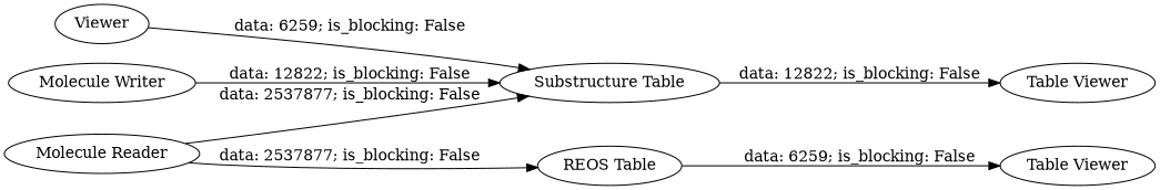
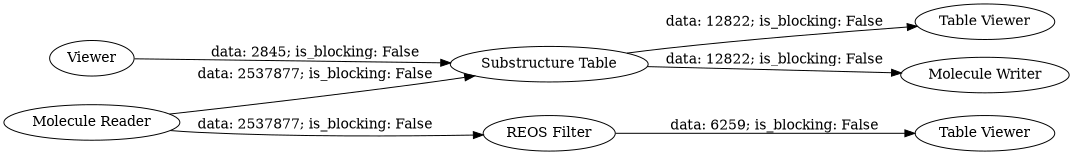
  digraph {
    rankdir=LR
    n1 [label="Table Viewer"]
    n2 [label=Viewer]
    n3 [label="Substructure Table"]
    n4 [label="Molecule Writer"]
    n5 [label="Molecule Reader"]
-   n6 [label="REOS Table"]
+   n6 [label="REOS Filter"]
    n7 [label="Table Viewer"]
-   n2 -> n3 [label="data: 6259; is_blocking: False"]
+   n2 -> n3 [label="data: 2845; is_blocking: False"]
    n3 -> n1 [label="data: 12822; is_blocking: False"]
-   n4 -> n3 [label="data: 12822; is_blocking: False"]
+   n3 -> n4 [label="data: 12822; is_blocking: False"]
    n5 -> n3 [label="data: 2537877; is_blocking: False"]
    n5 -> n6 [label="data: 2537877; is_blocking: False"]
    n6 -> n7 [label="data: 6259; is_blocking: False"]
  }
